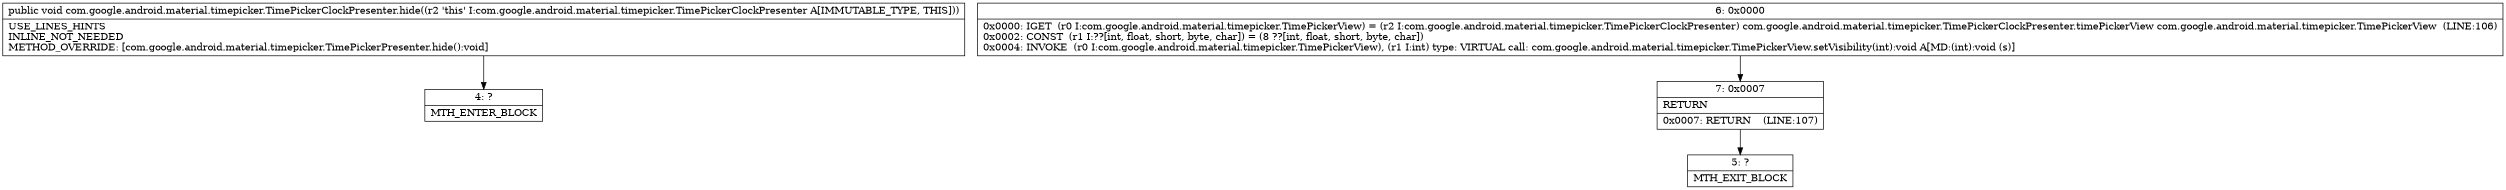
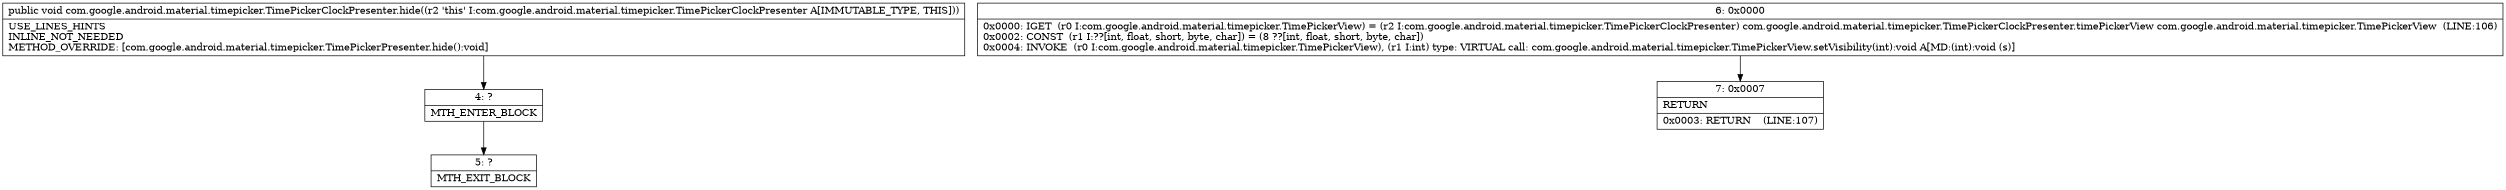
  digraph {
    node [shape=record]
    n1 [label="{4\:\ ?|MTH_ENTER_BLOCK\l}"]
    n2 [label="{6\:\ 0x0000|0x0000: IGET  (r0 I:com.google.android.material.timepicker.TimePickerView) = (r2 I:com.google.android.material.timepicker.TimePickerClockPresenter) com.google.android.material.timepicker.TimePickerClockPresenter.timePickerView com.google.android.material.timepicker.TimePickerView  (LINE:106)\l0x0002: CONST  (r1 I:??[int, float, short, byte, char]) = (8 ??[int, float, short, byte, char]) \l0x0004: INVOKE  (r0 I:com.google.android.material.timepicker.TimePickerView), (r1 I:int) type: VIRTUAL call: com.google.android.material.timepicker.TimePickerView.setVisibility(int):void A[MD:(int):void (s)]\l}"]
-   n3 [label="{7\:\ 0x0007|RETURN\l|0x0007: RETURN    (LINE:107)\l}"]
+   n3 [label="{7\:\ 0x0007|RETURN\l|0x0003: RETURN    (LINE:107)\l}"]
    n4 [label="{5\:\ ?|MTH_EXIT_BLOCK\l}"]
    n5 [label="{public void com.google.android.material.timepicker.TimePickerClockPresenter.hide((r2 'this' I:com.google.android.material.timepicker.TimePickerClockPresenter A[IMMUTABLE_TYPE, THIS]))  | USE_LINES_HINTS\lINLINE_NOT_NEEDED\lMETHOD_OVERRIDE: [com.google.android.material.timepicker.TimePickerPresenter.hide():void]\l}"]
    n2 -> n3
-   n3 -> n4
+   n1 -> n4
    n5 -> n1
  }
